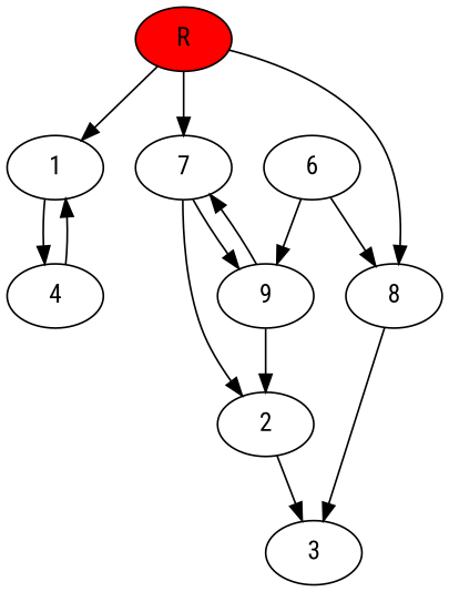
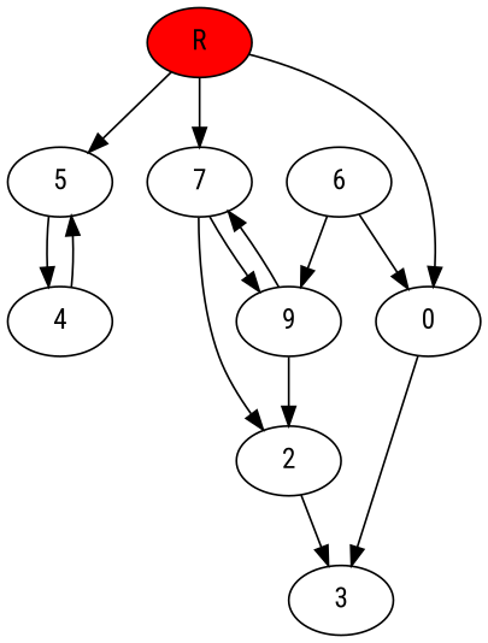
  digraph {
    fontname="Roboto Condensed"
    node [fontname="Roboto Condensed"]
    edge [fontname="Roboto Condensed"]
-   1
+   1 [label=5]
    4
    2
    3
    n5 [label=9]
    7
    6
-   8
+   8 [label=0]
    R [fillcolor="#ff0000" style=filled]
    1 -> 4
    4 -> 1
    2 -> 3
    n5 -> 2
    n5 -> 7
    7 -> 2
    7 -> n5
    6 -> n5
    6 -> 8
    8 -> 3
    R -> 1
    R -> 7
    R -> 8
  }
